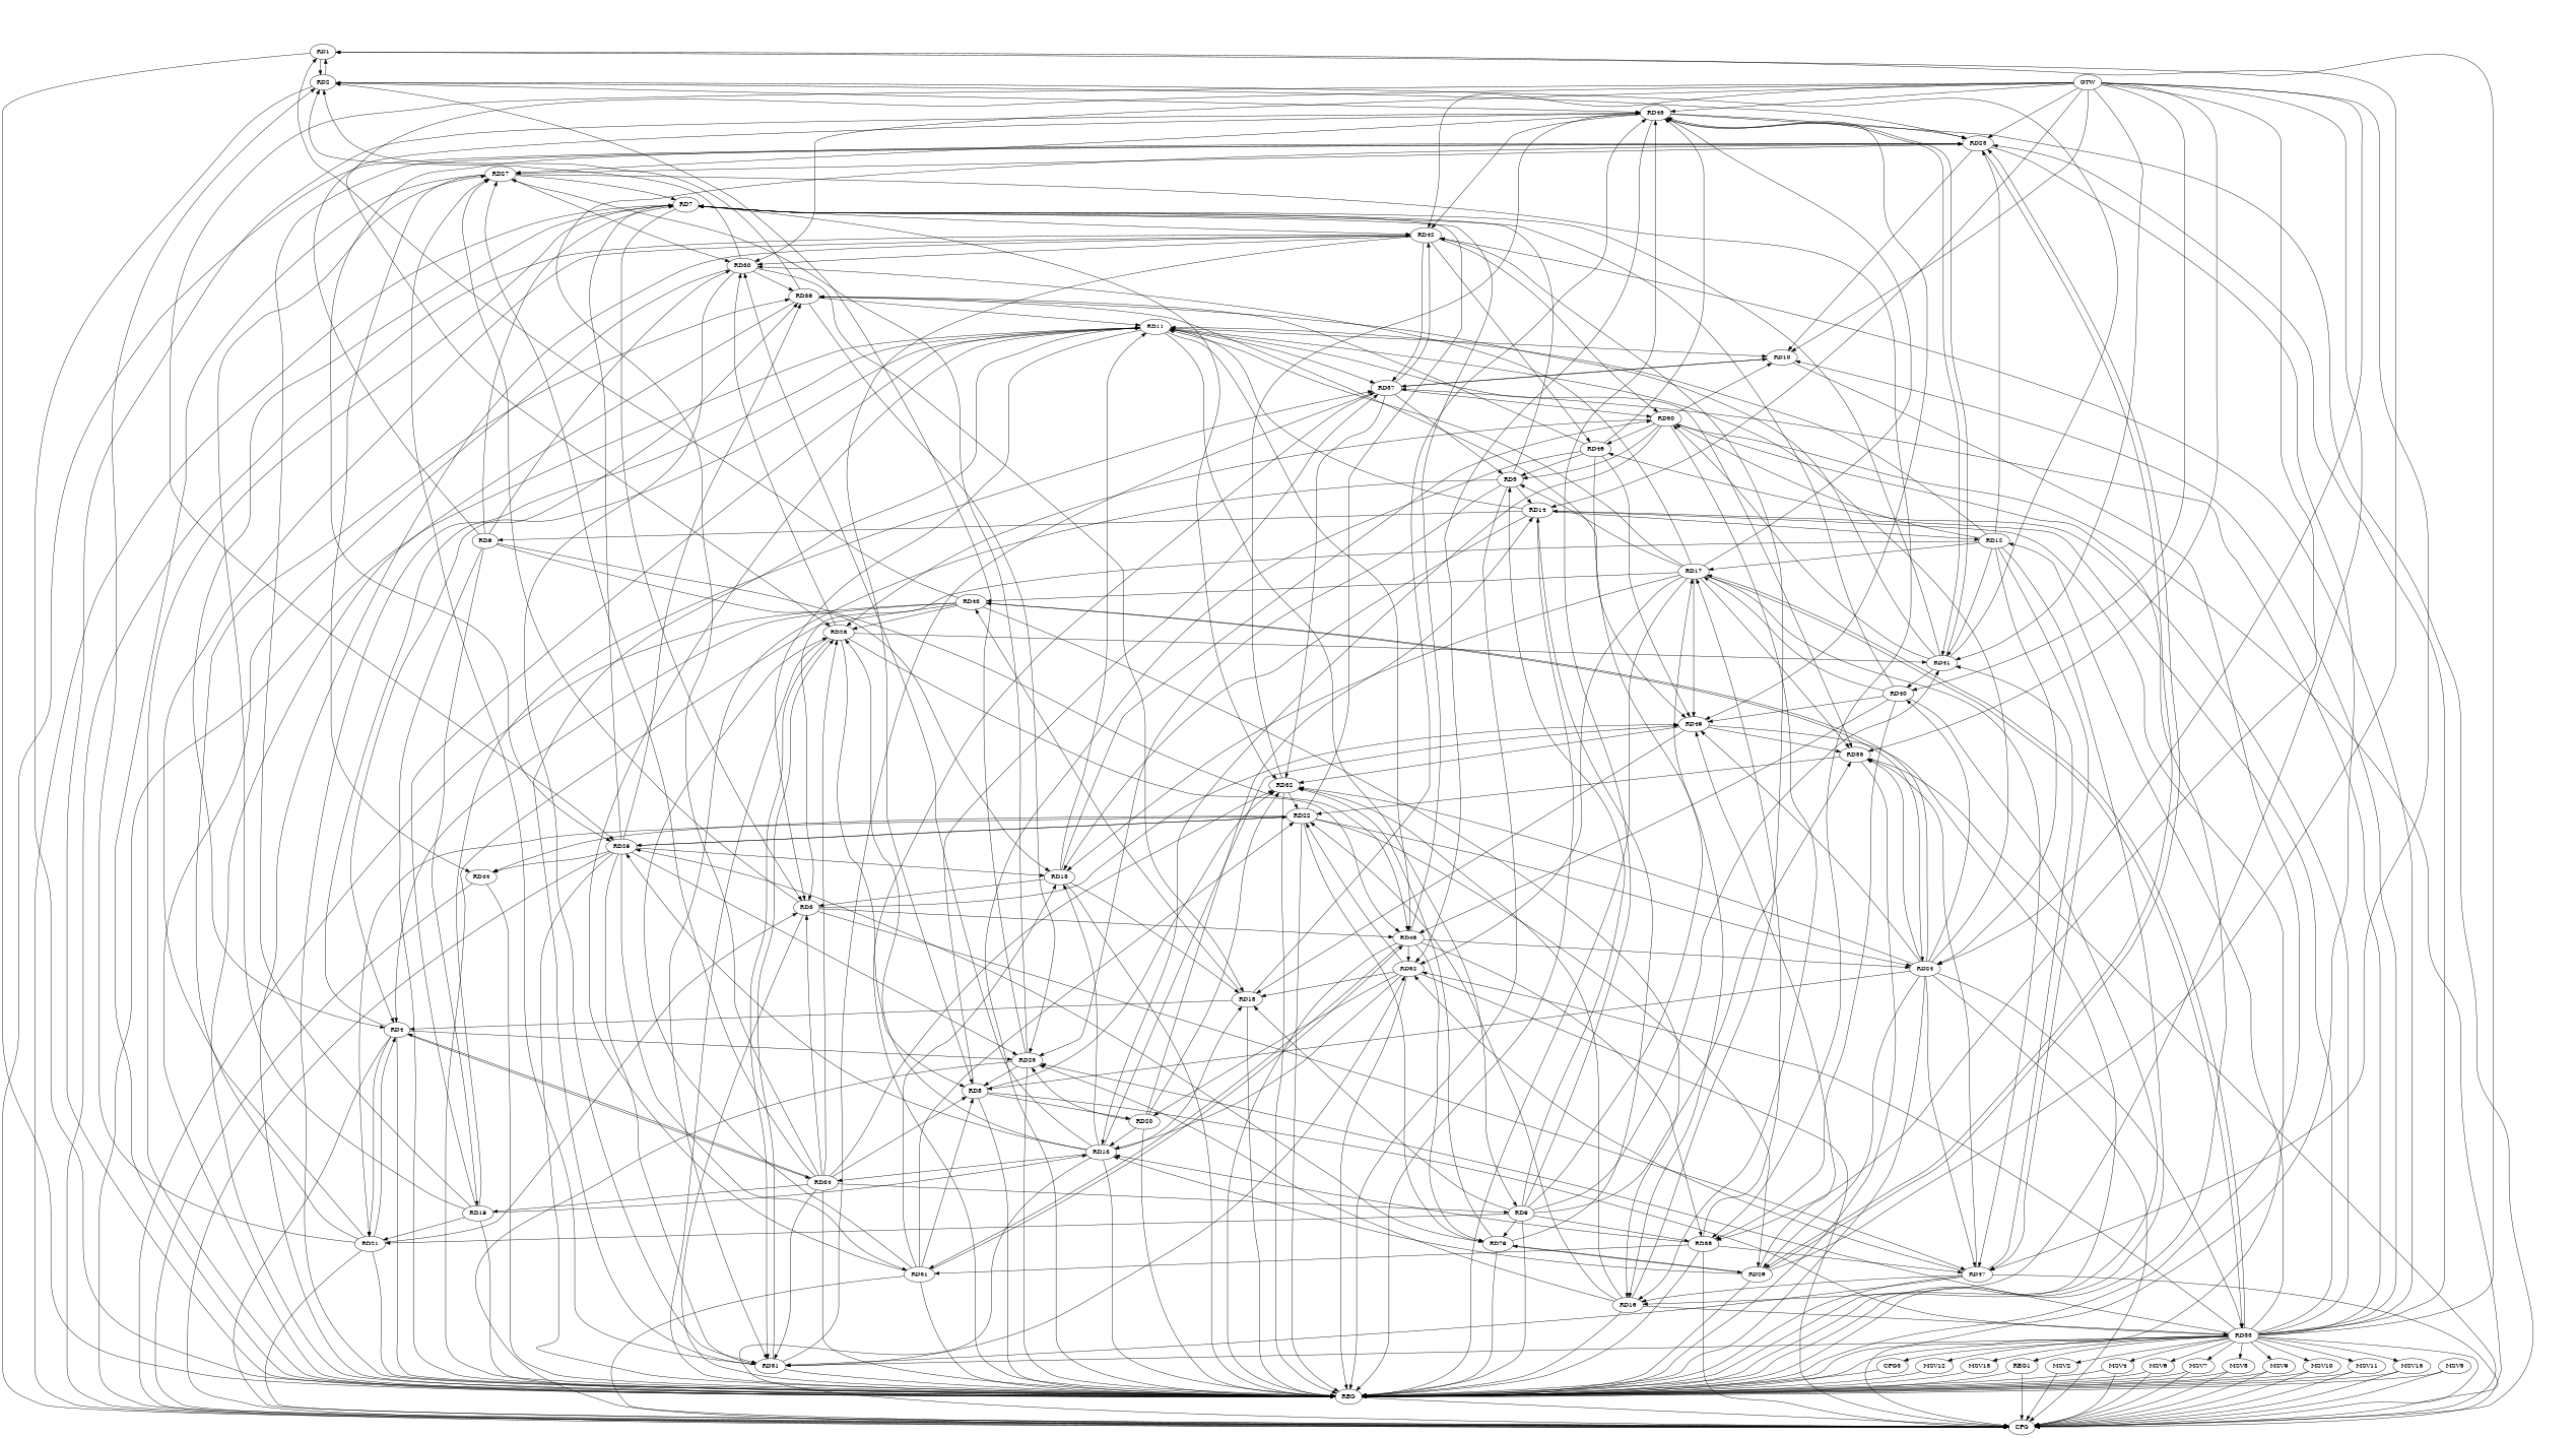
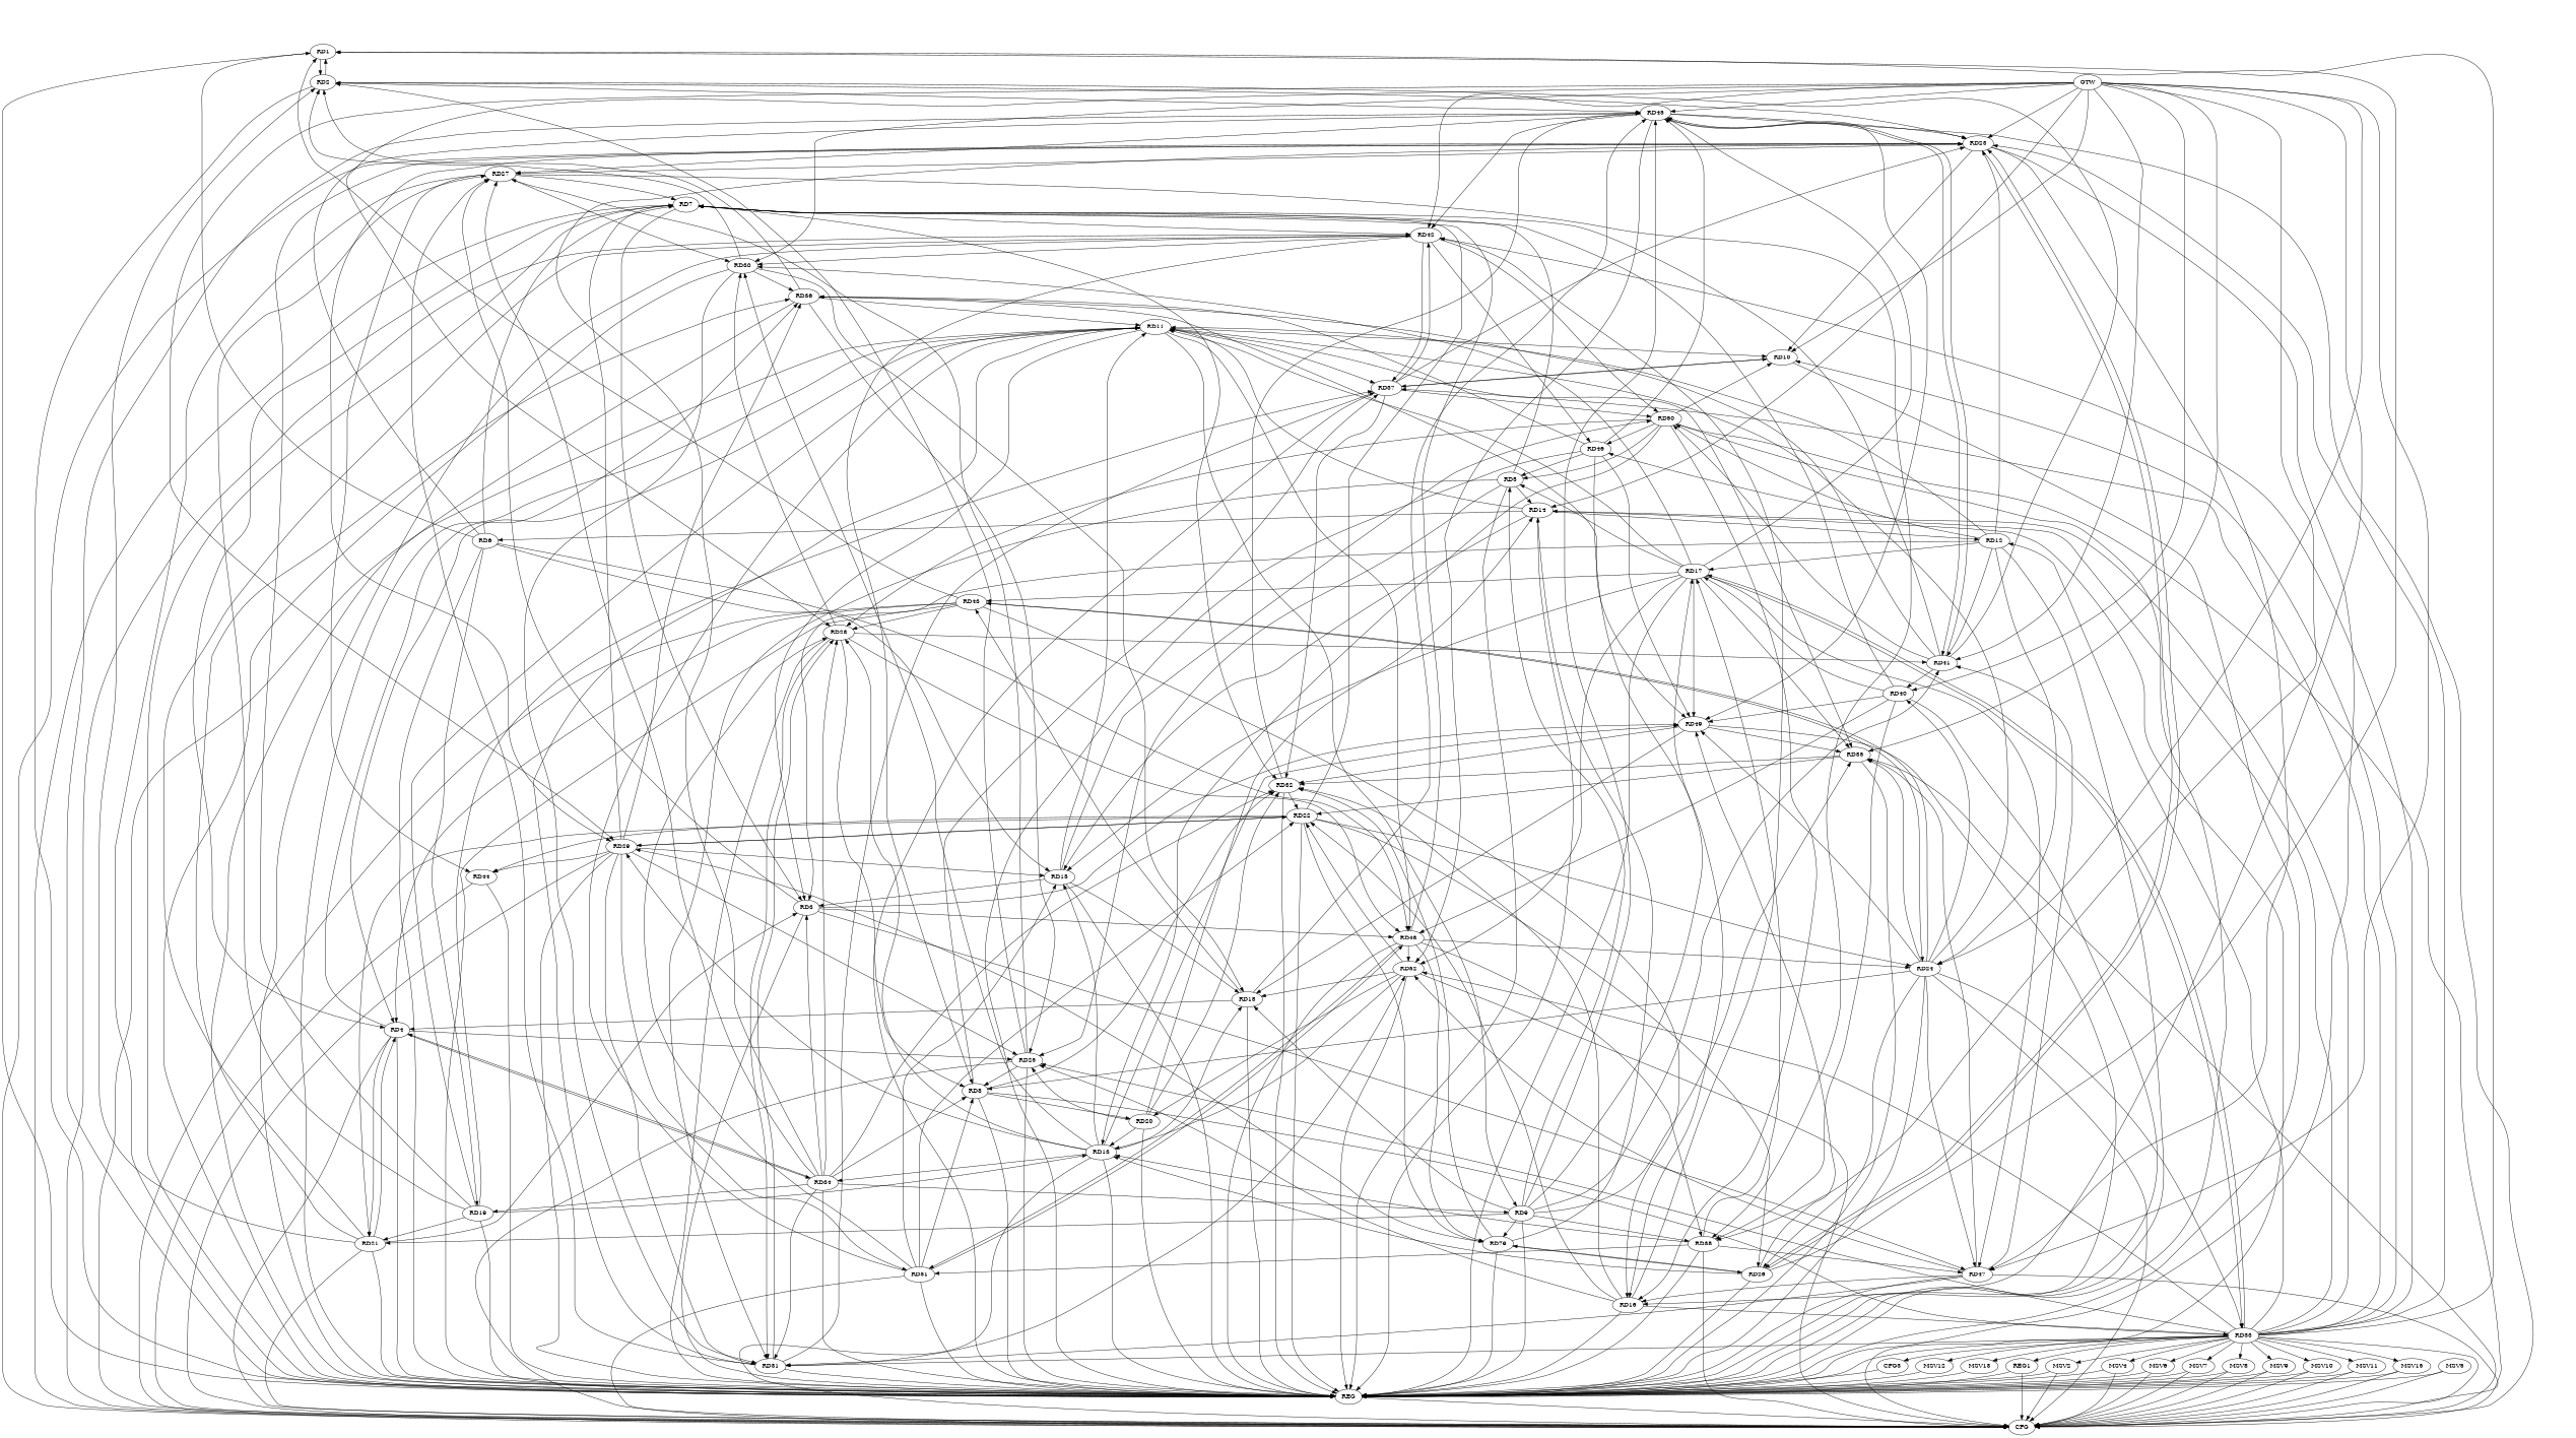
  strict digraph {
    n1 [label=RD1]
    n2 [label=RD2]
    n3 [label=REG]
    n4 [label=RD23]
    n5 [label=RD45]
    n6 [label=CFG]
    n7 [label=RD27]
    n8 [label=RD47]
    n9 [label=RD10]
    n10 [label=RD29]
    n11 [label=RD26]
    n12 [label=RD49]
    n13 [label=RD42]
    n14 [label=RD41]
    n15 [label=RD52]
    n16 [label=RD3]
    n17 [label=RD48]
    n18 [label=RD7]
    n19 [label=RD38]
    n20 [label=RD30]
    n21 [label=RD44]
    n22 [label=RD31]
    n23 [label=RD35]
    n24 [label=RD16]
    n25 [label=RD79]
    n26 [label=RD24]
    n27 [label=RD51]
    n28 [label=RD32]
    n29 [label=RD18]
    n30 [label=RD4]
    n31 [label=RD21]
    n32 [label=RD25]
    n33 [label=RD34]
    n34 [label=RD36]
    n35 [label=RD8]
    n36 [label=RD19]
    n37 [label=RD9]
    n38 [label=RD28]
    n39 [label=RD11]
    n40 [label=RD5]
    n41 [label=RD14]
    n42 [label=RD6]
    n43 [label=RD15]
    n44 [label=RD12]
    n45 [label=RD37]
    n46 [label=RD22]
    n47 [label=RD50]
    n48 [label=RD13]
    n49 [label=RD46]
    n50 [label=RD20]
    n51 [label=RD33]
    n52 [label=RD17]
    n53 [label=REG1]
    n54 [label=MSV2]
    n55 [label=CFG3]
    n56 [label=MSV4]
    n57 [label=MSV6]
    n58 [label=MSV7]
    n59 [label=MSV8]
    n60 [label=MSV9]
    n61 [label=MSV10]
    n62 [label=MSV11]
    n63 [label=MSV12]
    n64 [label=MSV13]
    n65 [label=MSV15]
    n66 [label=RD43]
    n67 [label=RD40]
    n68 [label=MSV5]
    n69 [label=GTW]
    n1 -> n2
    n1 -> n3
    n2 -> n1
    n2 -> n3
    n2 -> n4
    n2 -> n5
    n3 -> n6
    n4 -> n3
    n4 -> n6
    n4 -> n7
-   n44 -> n8
+   n4 -> n8
    n4 -> n9
    n4 -> n10
    n4 -> n11
    n5 -> n3
    n5 -> n4
    n5 -> n6
    n5 -> n7
    n5 -> n12
    n5 -> n13
    n5 -> n14
    n5 -> n15
    n7 -> n3
    n7 -> n18
    n7 -> n19
    n7 -> n20
    n7 -> n21
    n8 -> n3
    n8 -> n6
    n8 -> n14
    n8 -> n15
    n8 -> n22
    n8 -> n23
    n8 -> n24
    n9 -> n3
    n9 -> n45
    n10 -> n3
    n10 -> n6
    n10 -> n18
    n10 -> n21
    n10 -> n22
    n10 -> n27
    n10 -> n32
    n10 -> n34
    n10 -> n43
    n10 -> n46
    n11 -> n1
    n11 -> n3
    n11 -> n4
    n11 -> n12
    n11 -> n25
    n11 -> n48
    n12 -> n3
    n12 -> n23
    n12 -> n28
    n12 -> n29
    n13 -> n3
    n13 -> n6
    n13 -> n20
    n13 -> n35
    n13 -> n45
    n13 -> n47
    n13 -> n49
    n14 -> n2
    n14 -> n5
    n14 -> n18
    n14 -> n34
    n14 -> n47
    n14 -> n67
    n15 -> n3
    n15 -> n6
    n15 -> n29
    n15 -> n46
    n15 -> n48
    n15 -> n50
    n16 -> n3
    n16 -> n7
    n16 -> n8
    n16 -> n12
    n16 -> n17
    n17 -> n3
    n17 -> n15
    n17 -> n18
    n17 -> n19
    n17 -> n25
    n17 -> n26
    n17 -> n27
    n18 -> n3
    n18 -> n6
    n18 -> n13
    n18 -> n16
    n18 -> n28
    n18 -> n30
    n19 -> n3
    n19 -> n6
    n19 -> n8
    n19 -> n27
    n19 -> n48
    n19 -> n52
    n20 -> n2
    n20 -> n3
    n20 -> n22
    n20 -> n29
    n20 -> n34
    n21 -> n3
    n21 -> n6
    n22 -> n3
    n22 -> n7
    n22 -> n15
    n22 -> n38
    n22 -> n39
    n22 -> n45
    n23 -> n3
    n23 -> n6
-   n26 -> n28
+   n23 -> n28
    n23 -> n46
    n24 -> n3
    n24 -> n13
    n24 -> n28
    n24 -> n32
    n24 -> n46
    n24 -> n51
    n25 -> n3
    n25 -> n10
    n25 -> n11
    n25 -> n28
    n25 -> n41
    n26 -> n3
    n26 -> n6
    n26 -> n8
    n26 -> n11
    n26 -> n12
    n26 -> n23
    n26 -> n35
    n26 -> n39
    n26 -> n51
    n26 -> n66
    n26 -> n67
    n27 -> n3
    n27 -> n6
    n27 -> n17
    n27 -> n35
    n27 -> n38
    n27 -> n39
    n27 -> n43
    n27 -> n46
    n28 -> n3
    n28 -> n5
    n28 -> n46
    n29 -> n3
    n29 -> n5
    n29 -> n30
    n29 -> n66
    n30 -> n3
    n30 -> n6
    n30 -> n31
    n30 -> n32
    n30 -> n33
    n30 -> n34
    n31 -> n2
    n31 -> n3
    n31 -> n6
    n31 -> n13
    n31 -> n16
    n31 -> n30
    n31 -> n34
    n32 -> n2
    n32 -> n3
    n32 -> n6
    n32 -> n7
    n32 -> n35
    n33 -> n3
    n33 -> n4
    n33 -> n7
    n33 -> n16
    n33 -> n22
    n33 -> n28
    n33 -> n30
    n33 -> n35
    n33 -> n36
    n33 -> n37
    n33 -> n38
    n34 -> n2
    n34 -> n3
    n34 -> n12
    n34 -> n32
    n34 -> n39
    n35 -> n3
    n35 -> n28
    n35 -> n45
    n35 -> n50
    n35 -> n51
    n36 -> n3
    n36 -> n4
    n36 -> n7
    n36 -> n31
    n36 -> n39
    n36 -> n45
    n36 -> n48
    n37 -> n3
    n37 -> n5
    n37 -> n14
    n37 -> n19
    n37 -> n23
    n37 -> n25
    n37 -> n29
    n37 -> n31
    n37 -> n40
    n37 -> n52
    n38 -> n3
    n38 -> n14
    n38 -> n17
    n38 -> n20
    n38 -> n22
    n38 -> n35
    n39 -> n3
    n39 -> n6
    n39 -> n9
    n39 -> n16
    n39 -> n17
    n39 -> n23
    n39 -> n30
    n39 -> n37
    n39 -> n45
    n40 -> n3
    n40 -> n18
    n40 -> n22
    n40 -> n32
    n40 -> n41
    n41 -> n3
    n41 -> n6
    n41 -> n39
    n41 -> n42
    n41 -> n43
    n41 -> n44
-   n42 -> n20
+   n42 -> n1
    n42 -> n3
    n42 -> n5
    n42 -> n17
    n42 -> n18
    n42 -> n36
    n42 -> n43
    n43 -> n3
    n43 -> n16
    n43 -> n29
    n43 -> n39
    n43 -> n47
    n44 -> n3
    n44 -> n4
    n44 -> n14
    n44 -> n16
    n44 -> n26
    n44 -> n39
    n44 -> n47
    n44 -> n52
    n45 -> n3
    n45 -> n9
    n45 -> n13
    n45 -> n28
-   n45 -> n40
+   n45 -> n4
    n45 -> n47
    n46 -> n3
    n46 -> n10
    n46 -> n11
    n46 -> n18
    n46 -> n21
    n46 -> n25
    n46 -> n26
    n46 -> n31
    n47 -> n3
    n47 -> n6
    n47 -> n9
    n47 -> n24
    n47 -> n38
    n47 -> n40
    n47 -> n48
    n47 -> n49
    n48 -> n3
    n48 -> n6
    n48 -> n10
    n48 -> n12
    n48 -> n20
    n48 -> n29
    n48 -> n33
    n48 -> n38
    n48 -> n43
    n49 -> n3
    n49 -> n5
    n49 -> n12
    n49 -> n24
    n49 -> n34
    n49 -> n40
    n50 -> n3
    n50 -> n28
    n50 -> n32
    n50 -> n41
    n50 -> n48
    n51 -> n1
    n51 -> n3
    n51 -> n4
    n51 -> n6
    n51 -> n9
    n51 -> n13
    n51 -> n15
    n51 -> n22
    n51 -> n32
    n51 -> n41
    n51 -> n44
    n51 -> n45
    n51 -> n49
    n51 -> n52
    n51 -> n53
    n51 -> n54
    n51 -> n55
    n51 -> n56
    n51 -> n57
    n51 -> n58
    n51 -> n59
    n51 -> n60
    n51 -> n61
    n51 -> n62
    n51 -> n63
    n51 -> n64
    n51 -> n65
    n52 -> n3
    n52 -> n5
    n52 -> n8
    n52 -> n12
    n52 -> n15
    n52 -> n20
    n52 -> n23
    n52 -> n39
    n52 -> n40
    n52 -> n43
    n52 -> n51
    n52 -> n66
    n53 -> n3
    n53 -> n6
+   n54 -> n3
    n54 -> n6
    n55 -> n3
    n56 -> n3
    n56 -> n6
    n57 -> n3
    n57 -> n6
    n58 -> n3
    n58 -> n6
    n59 -> n3
    n59 -> n6
    n60 -> n3
    n60 -> n6
    n61 -> n3
    n61 -> n6
    n62 -> n3
    n62 -> n6
    n63 -> n3
    n64 -> n3
    n65 -> n3
    n65 -> n6
    n66 -> n1
    n66 -> n3
    n66 -> n6
    n66 -> n24
    n66 -> n26
    n66 -> n30
    n66 -> n38
    n67 -> n3
    n67 -> n12
    n67 -> n17
    n67 -> n18
    n67 -> n19
    n67 -> n52
    n68 -> n3
    n68 -> n6
    n69 -> n4
    n69 -> n5
    n69 -> n8
    n69 -> n9
    n69 -> n10
    n69 -> n13
    n69 -> n14
    n69 -> n19
    n69 -> n20
    n69 -> n23
    n69 -> n24
    n69 -> n26
    n69 -> n38
    n69 -> n41
    n69 -> n67
  }
